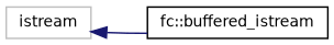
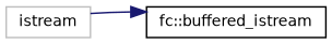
  digraph {
    rankdir=LR
    node [fillcolor=white fontname=Helvetica fontsize=10 shape=record style=filled]
    n1 [color=grey75 height=0.2 label=istream width=0.4]
    n2 [color=black height=0.2 label="fc::buffered_istream" width=0.4]
-   n1 -> n2 [color=midnightblue dir=back fontname=Helvetica fontsize=10 labelfontname=Helvetica labelfontsize=10 style=solid]
+   n2 -> n1 [color=midnightblue dir=back fontname=Helvetica fontsize=10 labelfontname=Helvetica labelfontsize=10 style=solid]
  }
